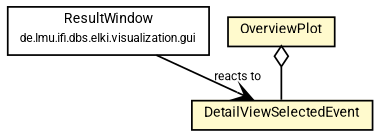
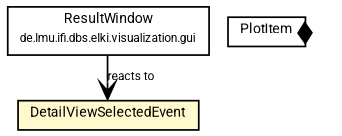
  digraph {
    nodesep=0.15
    rankdir=TB
    ranksep=0.25
    node [fontcolor=black fontname=Roboto fontsize=8 margin=0 shape=plaintext]
    edge [arrowhead=none color=black fontname=Roboto fontsize=7 labelfontname=Roboto labelfontsize=7 dir=back]
    n1 [height=0 label=<<table title="de.lmu.ifi.dbs.elki.visualization.gui.ResultWindow" border="0" cellborder="1" cellspacing="0" cellpadding="2" href="../ResultWindow.html" target="_parent"> 		<tr><td><table border="0" cellspacing="0" cellpadding="1"> 		<tr><td align="center" balign="center"> <font face="Roboto">ResultWindow</font> </td></tr> 		<tr><td align="center" balign="center"> <font face="Roboto" point-size="7.0">de.lmu.ifi.dbs.elki.visualization.gui</font> </td></tr> 		</table></td></tr> 		</table>> width=0]
    n2 [height=0 label=<<table title="de.lmu.ifi.dbs.elki.visualization.gui.overview.DetailViewSelectedEvent" border="0" cellborder="1" cellspacing="0" cellpadding="2" bgcolor="lemonChiffon" href="DetailViewSelectedEvent.html" target="_parent"> 		<tr><td><table border="0" cellspacing="0" cellpadding="1"> 		<tr><td align="center" balign="center"> <font face="Roboto">DetailViewSelectedEvent</font> </td></tr> 		</table></td></tr> 		</table>> width=0]
-   n3 [height=0 label=<<table title="de.lmu.ifi.dbs.elki.visualization.gui.overview.OverviewPlot" border="0" cellborder="1" cellspacing="0" cellpadding="2" bgcolor="LemonChiffon" href="OverviewPlot.html" target="_parent"> 		<tr><td><table border="0" cellspacing="0" cellpadding="1"> 		<tr><td align="center" balign="center"> <font face="Roboto">OverviewPlot</font> </td></tr> 		</table></td></tr> 		</table>> width=0]
+   n4 [height=0 label=<<table title="de.lmu.ifi.dbs.elki.visualization.gui.overview.PlotItem" border="0" cellborder="1" cellspacing="0" cellpadding="2" href="PlotItem.html" target="_parent"> 		<tr><td><table border="0" cellspacing="0" cellpadding="1"> 		<tr><td align="center" balign="center"> <font face="Roboto">PlotItem</font> </td></tr> 		</table></td></tr> 		</table>> width=0]
    n1 -> n2 [arrowhead=open label="reacts to" weight=1 dir=""]
-   n3 -> n2 [arrowtail=ediamond weight=4]
+   n4 -> n4 [arrowtail=diamond weight=6]
  }
